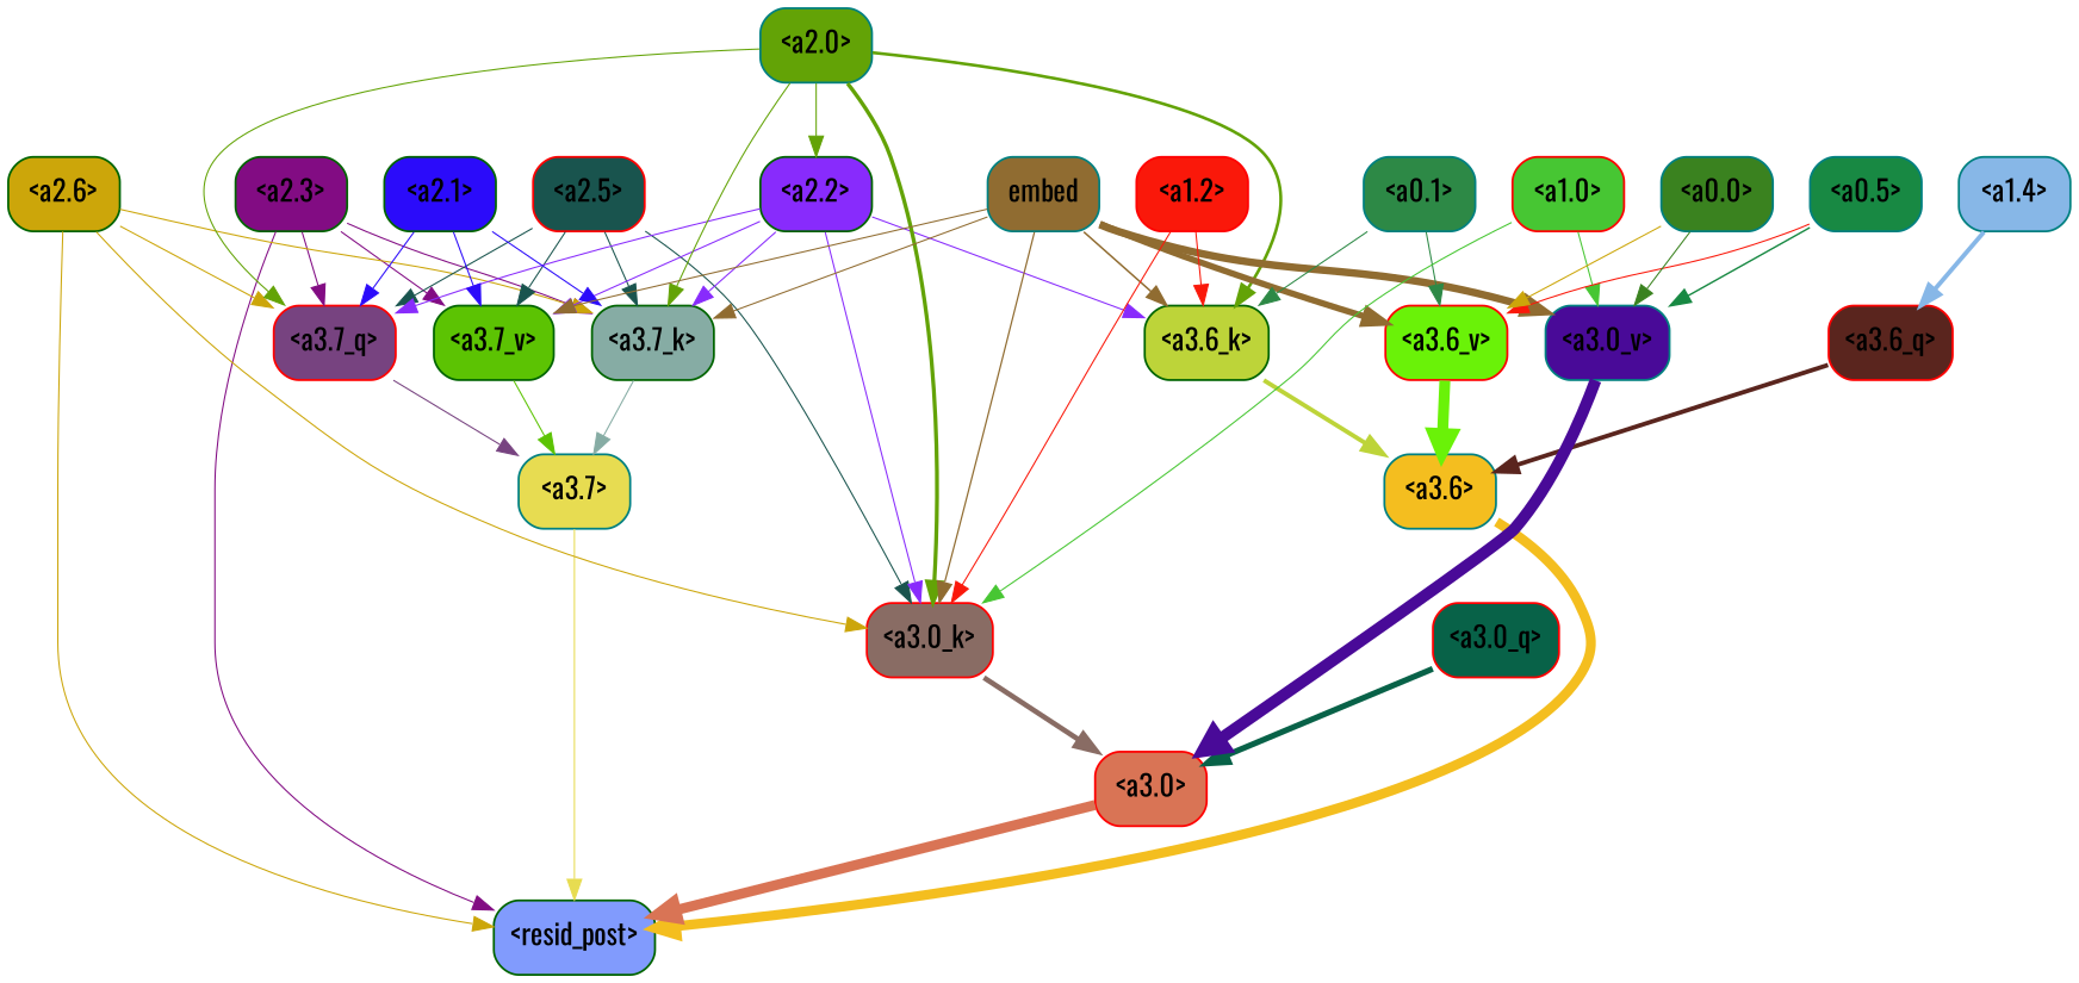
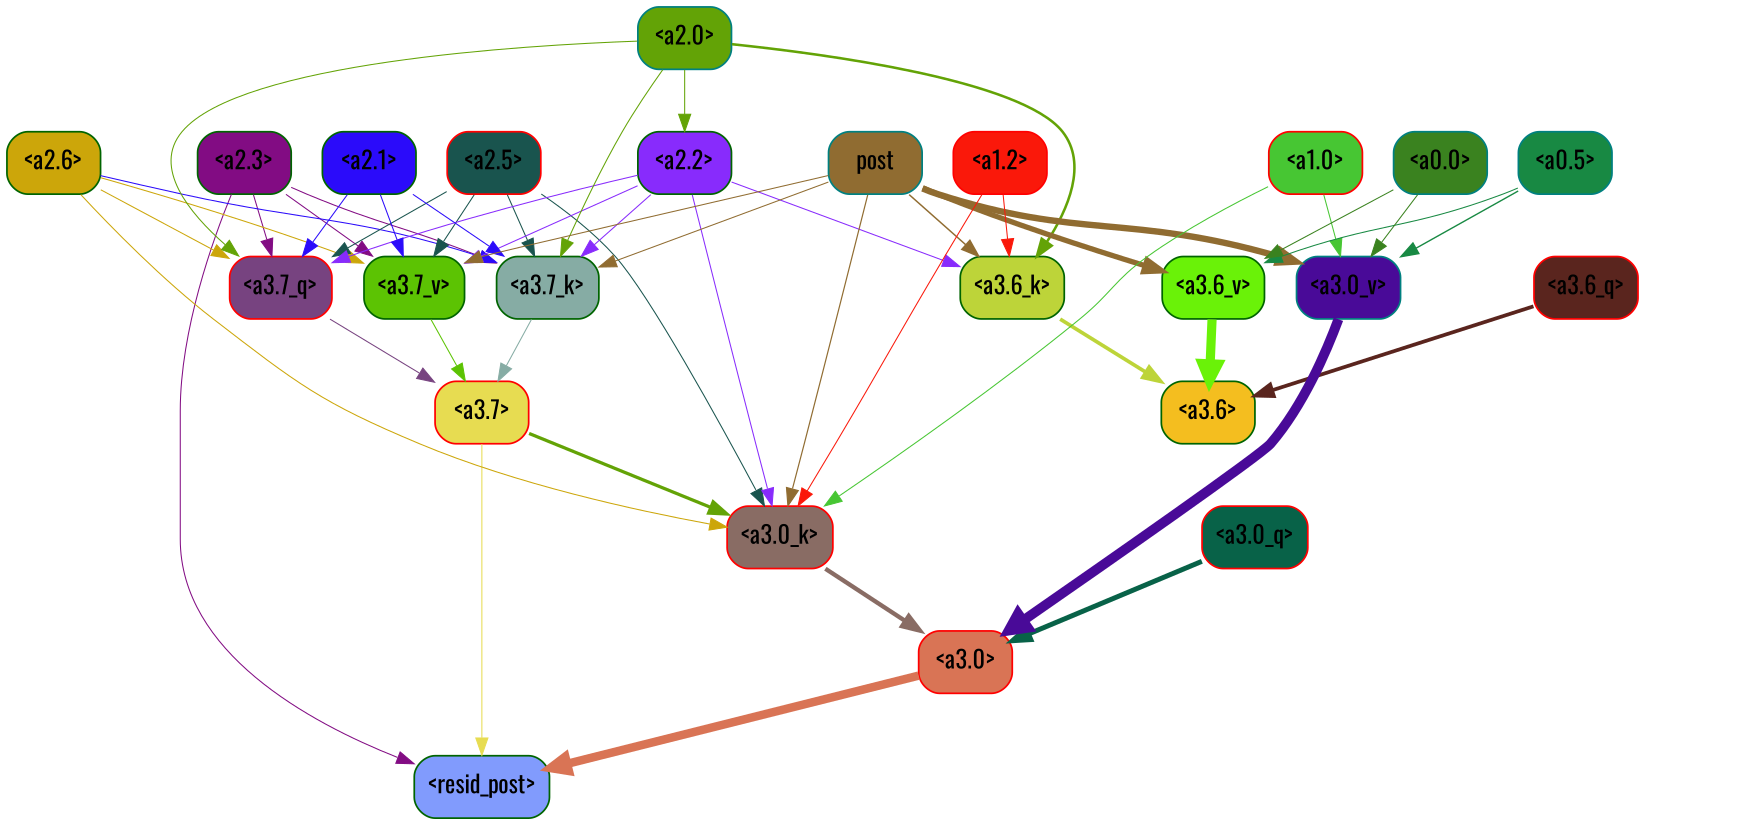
  strict digraph {
    fontname=Oswald
    splines=true
    node [color=darkgreen fontname=Oswald shape=box style="filled, rounded"]
    edge [color="#906c31" fontname=Oswald penwidth=0.6]
-   "<a3.7>" [color=teal fillcolor="#e7dc51"]
+   "<a3.7>" [color=red fillcolor="#e7dc51"]
    "<resid_post>" [fillcolor="#819bfd"]
-   "<a3.6>" [color=teal fillcolor="#f4be1f"]
+   "<a3.6>" [fillcolor="#f4be1f"]
    "<a3.0>" [color=red fillcolor="#d97455"]
    "<a2.3>" [fillcolor="#820c83"]
    "<a3.7_q>" [color=red fillcolor="#774380"]
    "<a3.7_k>" [fillcolor="#86aca4"]
    "<a3.7_v>" [fillcolor="#5cc303"]
    "<a3.6_q>" [color=red fillcolor="#5a251e"]
    "<a3.0_q>" [color=red fillcolor="#086248"]
    "<a3.6_k>" [fillcolor="#bdd439"]
    "<a3.0_k>" [color=red fillcolor="#896c64"]
-   "<a3.6_v>" [color=red fillcolor="#6af208"]
+   "<a3.6_v>" [fillcolor="#6af208"]
    "<a3.0_v>" [color=teal fillcolor="#490a98"]
    "<a2.6>" [fillcolor="#cca60a"]
    "<a2.5>" [color=red fillcolor="#19544e"]
    "<a2.2>" [fillcolor="#882bfc"]
    "<a2.1>" [fillcolor="#2b0bfa"]
    "<a2.0>" [color=teal fillcolor="#63a306"]
-   "<a1.4>" [color=teal fillcolor="#87b7e7"]
-   embed [color=teal fillcolor="#906c31"]
+   embed [color=teal fillcolor="#906c31" label=post]
    "<a1.2>" [color=red fillcolor="#fa180a"]
-   "<a0.1>" [color=teal fillcolor="#2d8946"]
    "<a1.0>" [color=red fillcolor="#47c633"]
    "<a0.5>" [color=teal fillcolor="#188943"]
    "<a0.0>" [color=teal fillcolor="#3a821f"]
    "<a3.7>" -> "<resid_post>" [color="#e7dc51"]
-   "<a3.6>" -> "<resid_post>" [color="#f4be1f" penwidth=4.7534414529800415]
    "<a3.0>" -> "<resid_post>" [color="#d97455" penwidth=4.898576855659485]
    "<a2.3>" -> "<resid_post>" [color="#820c83"]
    "<a2.3>" -> "<a3.7_q>" [color="#820c83"]
    "<a2.3>" -> "<a3.7_k>" [color="#820c83"]
    "<a2.3>" -> "<a3.7_v>" [color="#820c83"]
    "<a3.7_q>" -> "<a3.7>" [color="#774380"]
    "<a3.7_k>" -> "<a3.7>" [color="#86aca4"]
    "<a3.7_v>" -> "<a3.7>" [color="#5cc303"]
    "<a3.6_q>" -> "<a3.6>" [color="#5a251e" penwidth=2.160832464694977]
    "<a3.0_q>" -> "<a3.0>" [color="#086248" penwidth=2.870753765106201]
    "<a3.6_k>" -> "<a3.6>" [color="#bdd439" penwidth=2.13908451795578]
    "<a3.0_k>" -> "<a3.0>" [color="#896c64" penwidth=2.520303964614868]
    "<a3.6_v>" -> "<a3.6>" [color="#6af208" penwidth=5.297133803367615]
    "<a3.0_v>" -> "<a3.0>" [color="#490a98" penwidth=5.680712580680847]
    "<a2.6>" -> "<a3.7_q>" [color="#cca60a"]
-   "<a2.6>" -> "<a3.7_k>" [color="#cca60a"]
-   "<a2.6>" -> "<resid_post>" [color="#cca60a"]
+   "<a2.6>" -> "<a3.7_k>" [color="#2b0bfa"]
+   "<a2.6>" -> "<a3.7_v>" [color="#cca60a"]
    "<a2.6>" -> "<a3.0_k>" [color="#cca60a"]
    "<a2.5>" -> "<a3.7_q>" [color="#19544e"]
    "<a2.5>" -> "<a3.7_k>" [color="#19544e"]
    "<a2.5>" -> "<a3.7_v>" [color="#19544e"]
    "<a2.5>" -> "<a3.0_k>" [color="#19544e"]
    "<a2.2>" -> "<a3.7_q>" [color="#882bfc"]
    "<a2.2>" -> "<a3.7_k>" [color="#882bfc"]
    "<a2.2>" -> "<a3.7_v>" [color="#882bfc"]
    "<a2.2>" -> "<a3.6_k>" [color="#882bfc"]
    "<a2.2>" -> "<a3.0_k>" [color="#882bfc"]
    "<a2.1>" -> "<a3.7_q>" [color="#2b0bfa"]
    "<a2.1>" -> "<a3.7_k>" [color="#2b0bfa"]
    "<a2.1>" -> "<a3.7_v>" [color="#2b0bfa"]
    "<a2.0>" -> "<a3.7_q>" [color="#63a306"]
    "<a2.0>" -> "<a3.7_k>" [color="#63a306"]
    "<a2.0>" -> "<a3.6_k>" [color="#63a306" penwidth=1.4784413101151586]
-   "<a2.0>" -> "<a3.0_k>" [color="#63a306" penwidth=1.8858084231615067]
+   "<a3.7>" -> "<a3.0_k>" [color="#63a306" penwidth=1.8858084231615067]
    "<a2.0>" -> "<a2.2>" [color="#63a306"]
-   "<a1.4>" -> "<a3.6_q>" [color="#87b7e7" penwidth=2.149975523352623]
    embed -> "<a3.7_k>"
    embed -> "<a3.7_v>"
    embed -> "<a3.6_k>" [penwidth=0.8552796393632889]
    embed -> "<a3.0_k>" [penwidth=0.691851794719696]
    embed -> "<a3.6_v>" [penwidth=3.067279100418091]
    embed -> "<a3.0_v>" [penwidth=3.6927278637886047]
    "<a1.2>" -> "<a3.6_k>" [color="#fa180a"]
    "<a1.2>" -> "<a3.0_k>" [color="#fa180a"]
-   "<a0.1>" -> "<a3.6_k>" [color="#2d8946"]
-   "<a0.1>" -> "<a3.6_v>" [color="#2d8946"]
    "<a1.0>" -> "<a3.0_k>" [color="#47c633"]
    "<a1.0>" -> "<a3.0_v>" [color="#47c633"]
-   "<a0.5>" -> "<a3.6_v>" [color="#fa180a"]
+   "<a0.5>" -> "<a3.6_v>" [color="#188943"]
    "<a0.5>" -> "<a3.0_v>" [color="#188943" penwidth=0.8028683364391327]
-   "<a0.0>" -> "<a3.6_v>" [color="#cca60a"]
+   "<a0.0>" -> "<a3.6_v>" [color="#3a821f"]
    "<a0.0>" -> "<a3.0_v>" [color="#3a821f"]
  }
